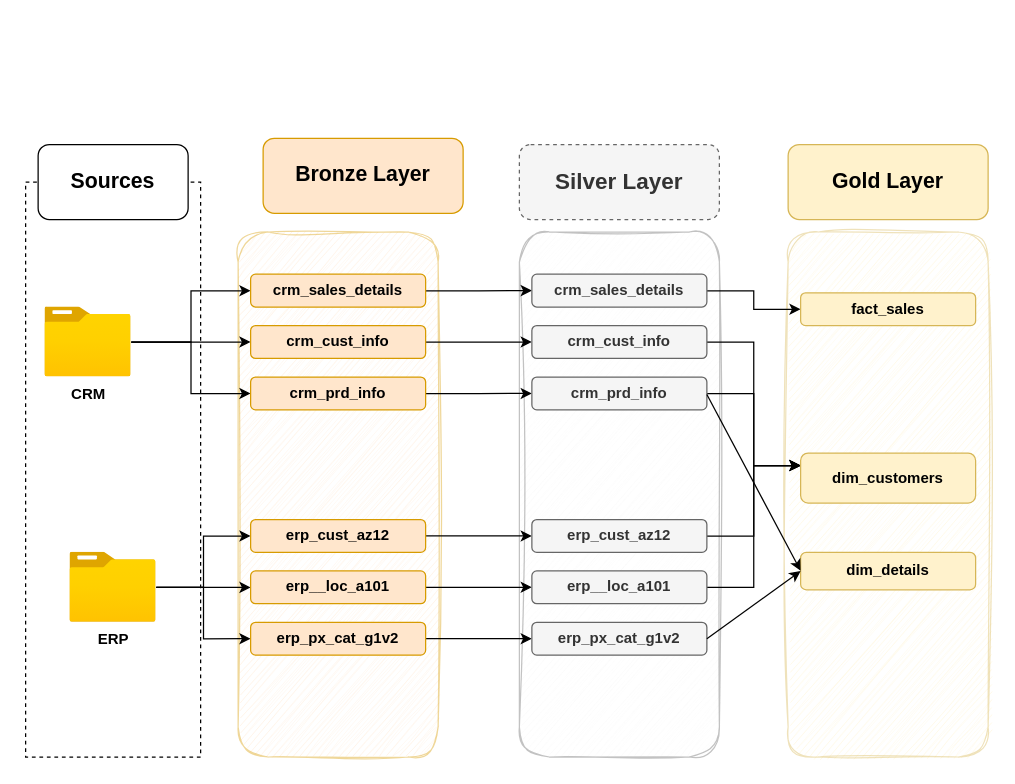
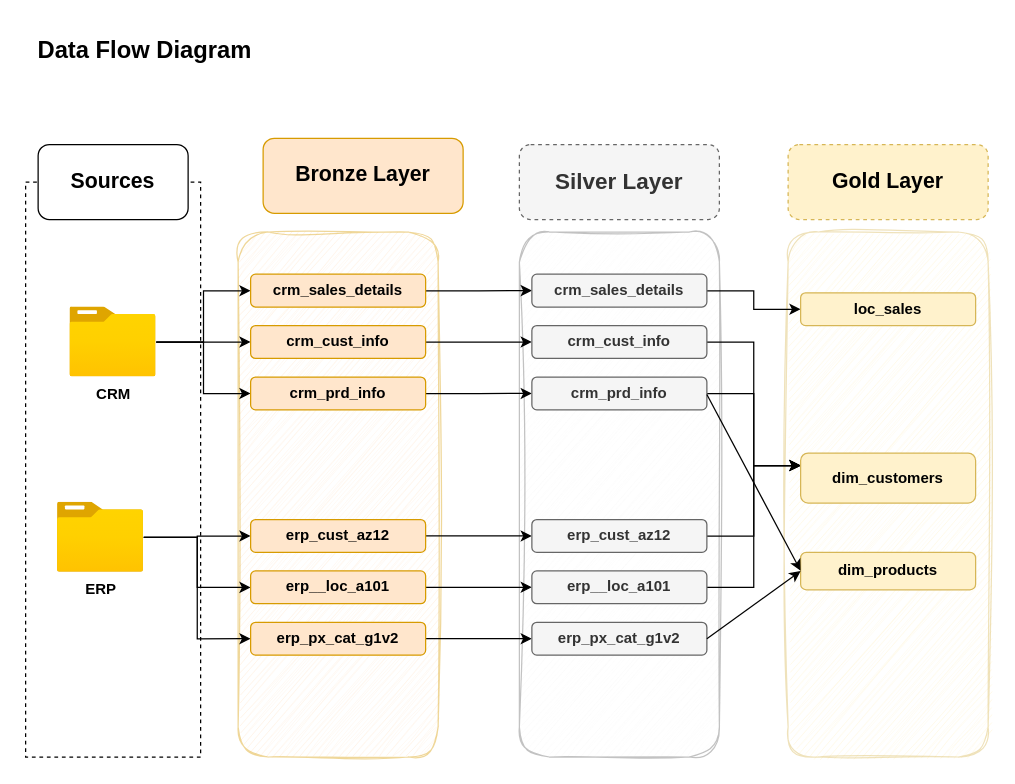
  <mxCell id="0" />
  <mxCell id="1" parent="0" />
  <mxCell id="2" value="&lt;b&gt;&lt;font style=&quot;font-size: 17px;&quot;&gt;Bronze Layer&lt;/font&gt;&lt;/b&gt;" style="rounded=1;whiteSpace=wrap;html=1;fillColor=#ffe6cc;strokeColor=#d79b00;" parent="1" vertex="1"><mxGeometry x="210" y="110" width="160" height="60" as="geometry" /></mxCell>
- <mxCell id="3" value="&lt;b&gt;&lt;font style=&quot;font-size: 17px;&quot;&gt;Gold Layer&lt;/font&gt;&lt;/b&gt;" style="rounded=1;whiteSpace=wrap;html=1;fillColor=#fff2cc;strokeColor=#d6b656;" parent="1" vertex="1"><mxGeometry x="630" y="115" width="160" height="60" as="geometry" /></mxCell>
+ <mxCell id="3" value="&lt;b&gt;&lt;font style=&quot;font-size: 17px;&quot;&gt;Gold Layer&lt;/font&gt;&lt;/b&gt;" style="rounded=1;whiteSpace=wrap;html=1;fillColor=#fff2cc;strokeColor=#d6b656;dashed=1;" parent="1" vertex="1"><mxGeometry x="630" y="115" width="160" height="60" as="geometry" /></mxCell>
  <mxCell id="4" value="&lt;b&gt;&lt;font style=&quot;font-size: 18px;&quot;&gt;Silver Layer&lt;/font&gt;&lt;/b&gt;" style="rounded=1;whiteSpace=wrap;html=1;fillColor=#f5f5f5;fontColor=#333333;strokeColor=#666666;dashed=1;" parent="1" vertex="1"><mxGeometry x="415" y="115" width="160" height="60" as="geometry" /></mxCell>
  <mxCell id="5" value="" style="rounded=0;whiteSpace=wrap;html=1;fillColor=none;dashed=1;" parent="1" vertex="1"><mxGeometry x="20" y="145" width="140" height="460" as="geometry" /></mxCell>
  <mxCell id="6" value="&lt;div&gt;&lt;br&gt;&lt;/div&gt;&lt;div&gt;&lt;br&gt;&lt;/div&gt;" style="rounded=1;whiteSpace=wrap;html=1;fillColor=#ffe6cc;strokeColor=#d79b00;opacity=40;sketch=1;curveFitting=1;jiggle=2;" parent="1" vertex="1"><mxGeometry x="190" y="185" width="160" height="420" as="geometry" /></mxCell>
  <mxCell id="7" value="&lt;b&gt;&lt;font style=&quot;font-size: 17px;&quot;&gt;Sources&lt;/font&gt;&lt;/b&gt;" style="rounded=1;whiteSpace=wrap;html=1;fillColor=default;" parent="1" vertex="1"><mxGeometry x="30" y="115" width="120" height="60" as="geometry" /></mxCell>
  <mxCell id="8" value="" style="rounded=1;whiteSpace=wrap;html=1;fillColor=#f5f5f5;fontColor=#333333;strokeColor=#666666;opacity=40;glass=0;sketch=1;curveFitting=1;jiggle=2;" parent="1" vertex="1"><mxGeometry x="415" y="185" width="160" height="420" as="geometry" /></mxCell>
  <mxCell id="9" value="" style="rounded=1;whiteSpace=wrap;html=1;fillColor=#fff2cc;strokeColor=#d6b656;opacity=40;shadow=0;sketch=1;curveFitting=1;jiggle=2;" parent="1" vertex="1"><mxGeometry x="630" y="185" width="160" height="420" as="geometry" /></mxCell>
+ <mxCell id="10" value="&lt;font style=&quot;font-size: 19px;&quot;&gt;Data Flow Diagram&lt;/font&gt;" style="text;html=1;align=center;verticalAlign=middle;resizable=0;points=[];autosize=1;strokeColor=none;fillColor=none;fontStyle=1" parent="1" vertex="1"><mxGeometry x="20" y="20" width="190" height="40" as="geometry" /></mxCell>
  <mxCell id="11" value="" style="edgeStyle=orthogonalEdgeStyle;rounded=0;orthogonalLoop=1;jettySize=auto;html=1;" parent="1" source="14" target="24" edge="1"><mxGeometry relative="1" as="geometry" /></mxCell>
  <mxCell id="12" style="edgeStyle=orthogonalEdgeStyle;rounded=0;orthogonalLoop=1;jettySize=auto;html=1;" parent="1" source="14" target="22" edge="1"><mxGeometry relative="1" as="geometry" /></mxCell>
  <mxCell id="13" style="edgeStyle=orthogonalEdgeStyle;rounded=0;orthogonalLoop=1;jettySize=auto;html=1;" parent="1" source="14" target="20" edge="1"><mxGeometry relative="1" as="geometry" /></mxCell>
- <mxCell id="14" value="&lt;b&gt;CRM&lt;/b&gt;" style="image;aspect=fixed;html=1;points=[];align=center;fontSize=12;image=img/lib/azure2/general/Folder_Blank.svg;" parent="1" vertex="1"><mxGeometry x="35.5" y="245" width="69" height="56.0" as="geometry" /></mxCell>
+ <mxCell id="14" value="&lt;b&gt;CRM&lt;/b&gt;" style="image;aspect=fixed;html=1;points=[];align=center;fontSize=12;image=img/lib/azure2/general/Folder_Blank.svg;" parent="1" vertex="1"><mxGeometry x="55.5" y="245" width="69" height="56.0" as="geometry" /></mxCell>
  <mxCell id="15" style="edgeStyle=orthogonalEdgeStyle;rounded=0;orthogonalLoop=1;jettySize=auto;html=1;entryX=0;entryY=0.5;entryDx=0;entryDy=0;" parent="1" source="18" target="30" edge="1"><mxGeometry relative="1" as="geometry" /></mxCell>
  <mxCell id="16" style="edgeStyle=orthogonalEdgeStyle;rounded=0;orthogonalLoop=1;jettySize=auto;html=1;" parent="1" source="18" target="28" edge="1"><mxGeometry relative="1" as="geometry" /></mxCell>
  <mxCell id="17" style="edgeStyle=orthogonalEdgeStyle;rounded=0;orthogonalLoop=1;jettySize=auto;html=1;" parent="1" source="18" target="26" edge="1"><mxGeometry relative="1" as="geometry" /></mxCell>
- <mxCell id="18" value="&lt;b&gt;ERP&lt;/b&gt;" style="image;aspect=fixed;html=1;points=[];align=center;fontSize=12;image=img/lib/azure2/general/Folder_Blank.svg;" parent="1" vertex="1"><mxGeometry x="55.5" y="441.26" width="69" height="56.0" as="geometry" /></mxCell>
+ <mxCell id="18" value="&lt;b&gt;ERP&lt;/b&gt;" style="image;aspect=fixed;html=1;points=[];align=center;fontSize=12;image=img/lib/azure2/general/Folder_Blank.svg;" parent="1" vertex="1"><mxGeometry x="45.5" y="401.26" width="69" height="56.0" as="geometry" /></mxCell>
  <mxCell id="19" style="edgeStyle=orthogonalEdgeStyle;rounded=0;orthogonalLoop=1;jettySize=auto;html=1;entryX=0;entryY=0.5;entryDx=0;entryDy=0;" edge="1" parent="1" source="20" target="32"><mxGeometry relative="1" as="geometry" /></mxCell>
  <mxCell id="20" value="&lt;b&gt;crm_sales_details&lt;/b&gt;" style="rounded=1;whiteSpace=wrap;html=1;fillColor=#ffe6cc;strokeColor=#d79b00;" parent="1" vertex="1"><mxGeometry x="200" y="218.75" width="140" height="26.25" as="geometry" /></mxCell>
  <mxCell id="21" style="edgeStyle=orthogonalEdgeStyle;rounded=0;orthogonalLoop=1;jettySize=auto;html=1;" edge="1" parent="1" source="22" target="34"><mxGeometry relative="1" as="geometry" /></mxCell>
  <mxCell id="22" value="&lt;b&gt;crm_cust_info&lt;/b&gt;" style="rounded=1;whiteSpace=wrap;html=1;fillColor=#ffe6cc;strokeColor=#d79b00;" parent="1" vertex="1"><mxGeometry x="200" y="259.88" width="140" height="26.25" as="geometry" /></mxCell>
  <mxCell id="23" style="edgeStyle=orthogonalEdgeStyle;rounded=0;orthogonalLoop=1;jettySize=auto;html=1;entryX=0;entryY=0.5;entryDx=0;entryDy=0;" edge="1" parent="1" source="24" target="36"><mxGeometry relative="1" as="geometry" /></mxCell>
  <mxCell id="24" value="&lt;b&gt;crm_prd_info&lt;/b&gt;" style="rounded=1;whiteSpace=wrap;html=1;fillColor=#ffe6cc;strokeColor=#d79b00;" parent="1" vertex="1"><mxGeometry x="200" y="301" width="140" height="26.25" as="geometry" /></mxCell>
  <mxCell id="25" style="edgeStyle=orthogonalEdgeStyle;rounded=0;orthogonalLoop=1;jettySize=auto;html=1;" edge="1" parent="1" source="26" target="38"><mxGeometry relative="1" as="geometry" /></mxCell>
  <mxCell id="26" value="&lt;b&gt;erp_cust_az12&lt;/b&gt;" style="rounded=1;whiteSpace=wrap;html=1;fillColor=#ffe6cc;strokeColor=#d79b00;" parent="1" vertex="1"><mxGeometry x="200" y="415" width="140" height="26.25" as="geometry" /></mxCell>
  <mxCell id="27" style="edgeStyle=orthogonalEdgeStyle;rounded=0;orthogonalLoop=1;jettySize=auto;html=1;" edge="1" parent="1" source="28" target="40"><mxGeometry relative="1" as="geometry" /></mxCell>
  <mxCell id="28" value="&lt;b&gt;erp__loc_a101&lt;/b&gt;" style="rounded=1;whiteSpace=wrap;html=1;fillColor=#ffe6cc;strokeColor=#d79b00;" parent="1" vertex="1"><mxGeometry x="200" y="456.13" width="140" height="26.25" as="geometry" /></mxCell>
  <mxCell id="29" style="edgeStyle=orthogonalEdgeStyle;rounded=0;orthogonalLoop=1;jettySize=auto;html=1;" edge="1" parent="1" source="30" target="41"><mxGeometry relative="1" as="geometry" /></mxCell>
  <mxCell id="30" value="&lt;b&gt;erp_px_cat_g1v2&lt;/b&gt;" style="rounded=1;whiteSpace=wrap;html=1;fillColor=#ffe6cc;strokeColor=#d79b00;" parent="1" vertex="1"><mxGeometry x="200" y="497.25" width="140" height="26.25" as="geometry" /></mxCell>
  <mxCell id="31" style="edgeStyle=orthogonalEdgeStyle;rounded=0;orthogonalLoop=1;jettySize=auto;html=1;" edge="1" parent="1" source="32" target="42"><mxGeometry relative="1" as="geometry" /></mxCell>
  <mxCell id="32" value="&lt;b&gt;crm_sales_details&lt;/b&gt;" style="rounded=1;whiteSpace=wrap;html=1;fillColor=#f5f5f5;strokeColor=#666666;fontColor=#333333;" vertex="1" parent="1"><mxGeometry x="425" y="218.75" width="140" height="26.25" as="geometry" /></mxCell>
  <mxCell id="33" style="edgeStyle=orthogonalEdgeStyle;rounded=0;orthogonalLoop=1;jettySize=auto;html=1;entryX=0;entryY=0.25;entryDx=0;entryDy=0;" edge="1" parent="1" source="34" target="43"><mxGeometry relative="1" as="geometry" /></mxCell>
  <mxCell id="34" value="&lt;b&gt;crm_cust_info&lt;/b&gt;" style="rounded=1;whiteSpace=wrap;html=1;fillColor=#f5f5f5;strokeColor=#666666;fontColor=#333333;" vertex="1" parent="1"><mxGeometry x="425" y="259.88" width="140" height="26.25" as="geometry" /></mxCell>
  <mxCell id="35" style="edgeStyle=orthogonalEdgeStyle;rounded=0;orthogonalLoop=1;jettySize=auto;html=1;entryX=0;entryY=0.25;entryDx=0;entryDy=0;" edge="1" parent="1" source="36" target="43"><mxGeometry relative="1" as="geometry" /></mxCell>
  <mxCell id="36" value="&lt;b&gt;crm_prd_info&lt;/b&gt;" style="rounded=1;whiteSpace=wrap;html=1;fillColor=#f5f5f5;strokeColor=#666666;fontColor=#333333;" vertex="1" parent="1"><mxGeometry x="425" y="301" width="140" height="26.25" as="geometry" /></mxCell>
  <mxCell id="37" style="edgeStyle=orthogonalEdgeStyle;rounded=0;orthogonalLoop=1;jettySize=auto;html=1;entryX=0;entryY=0.25;entryDx=0;entryDy=0;" edge="1" parent="1" source="38" target="43"><mxGeometry relative="1" as="geometry" /></mxCell>
  <mxCell id="38" value="&lt;b&gt;erp_cust_az12&lt;/b&gt;" style="rounded=1;whiteSpace=wrap;html=1;fillColor=#f5f5f5;strokeColor=#666666;fontColor=#333333;" vertex="1" parent="1"><mxGeometry x="425" y="415" width="140" height="26.25" as="geometry" /></mxCell>
  <mxCell id="39" style="edgeStyle=orthogonalEdgeStyle;rounded=0;orthogonalLoop=1;jettySize=auto;html=1;entryX=0;entryY=0.25;entryDx=0;entryDy=0;" edge="1" parent="1" source="40" target="43"><mxGeometry relative="1" as="geometry" /></mxCell>
  <mxCell id="40" value="&lt;b&gt;erp__loc_a101&lt;/b&gt;" style="rounded=1;whiteSpace=wrap;html=1;fillColor=#f5f5f5;strokeColor=#666666;fontColor=#333333;" vertex="1" parent="1"><mxGeometry x="425" y="456.13" width="140" height="26.25" as="geometry" /></mxCell>
  <mxCell id="41" value="&lt;b&gt;erp_px_cat_g1v2&lt;/b&gt;" style="rounded=1;whiteSpace=wrap;html=1;fillColor=#f5f5f5;strokeColor=#666666;fontColor=#333333;" vertex="1" parent="1"><mxGeometry x="425" y="497.25" width="140" height="26.25" as="geometry" /></mxCell>
- <mxCell id="42" value="&lt;b&gt;fact_sales&lt;/b&gt;" style="rounded=1;whiteSpace=wrap;html=1;fillColor=#fff2cc;strokeColor=#d6b656;" vertex="1" parent="1"><mxGeometry x="640" y="233.63" width="140" height="26.25" as="geometry" /></mxCell>
+ <mxCell id="42" value="&lt;b&gt;loc_sales&lt;/b&gt;" style="rounded=1;whiteSpace=wrap;html=1;fillColor=#fff2cc;strokeColor=#d6b656;" vertex="1" parent="1"><mxGeometry x="640" y="233.63" width="140" height="26.25" as="geometry" /></mxCell>
  <mxCell id="43" value="&lt;b&gt;dim_customers&lt;/b&gt;" style="rounded=1;whiteSpace=wrap;html=1;fillColor=#fff2cc;strokeColor=#d6b656;" vertex="1" parent="1"><mxGeometry x="640" y="361.88" width="140" height="40" as="geometry" /></mxCell>
- <mxCell id="44" value="&lt;b&gt;dim_details&lt;/b&gt;" style="rounded=1;whiteSpace=wrap;html=1;fillColor=#fff2cc;strokeColor=#d6b656;" vertex="1" parent="1"><mxGeometry x="640" y="441.26" width="140" height="30" as="geometry" /></mxCell>
+ <mxCell id="44" value="&lt;b&gt;dim_products&lt;/b&gt;" style="rounded=1;whiteSpace=wrap;html=1;fillColor=#fff2cc;strokeColor=#d6b656;" vertex="1" parent="1"><mxGeometry x="640" y="441.26" width="140" height="30" as="geometry" /></mxCell>
  <mxCell id="45" value="" style="endArrow=classic;html=1;rounded=0;" edge="1" parent="1"><mxGeometry width="50" height="50" relative="1" as="geometry"><mxPoint x="565" y="315" as="sourcePoint" /><mxPoint x="640" y="456" as="targetPoint" /></mxGeometry></mxCell>
  <mxCell id="46" value="" style="endArrow=classic;html=1;rounded=0;entryX=0;entryY=0.5;entryDx=0;entryDy=0;exitX=1;exitY=0.5;exitDx=0;exitDy=0;" edge="1" parent="1" source="41" target="44"><mxGeometry width="50" height="50" relative="1" as="geometry"><mxPoint x="600" y="505" as="sourcePoint" /><mxPoint x="668" y="633" as="targetPoint" /></mxGeometry></mxCell>
